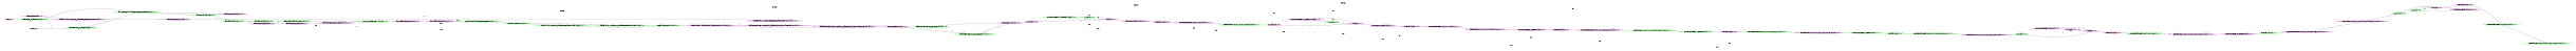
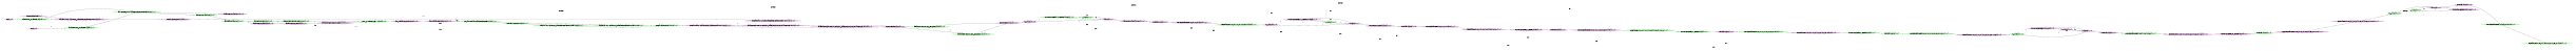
  digraph {
    rankdir=LR
    node [fillcolor=plum shape=ellipse style=filled]
    edge [arrowhead=tee style=bold]
    n1 [label="driver.flushState()@@@38@@@['1', '1', '0']"]
    n2 [label="processor.checkAndClearProcessResult(\"0:X0+Y0\",\"1:X1+Y1\")@@@39@@@['1', '1', '0']"]
    n3 [label="checkJoinedValues(getter,kv(0,\"X0+Y0\"),kv(1,\"X1+Y1\"),kv(2,null),kv(3,null))@@@40@@@['1', '1', '0']"]
    n4 [fillcolor=palegreen label="KTableValueGetter<Integer,String> getter = getterSupplier.get()@@@21@@@['1', '0', '0']"]
    n5 [label="checkJoinedValues(getter,kv(0,\"X0+YY0\"),kv(1,\"X1+YY1\"),kv(2,\"X2+YY2\"),kv(3,\"X3+YY3\"))@@@52@@@['1', '1', '0']"]
    n6 [fillcolor=palegreen label="checkJoinedValues(getter,kv(0,\"XX0+null\"),kv(1,null),kv(2,\"null+YY2\"),kv(3,\"XX3+YY3\"))@@@80@@@['1', '1', '0']"]
    n7 [label="checkJoinedValues(getter,kv(0,\"X0+YY0\"),kv(1,\"X1+YY1\"),kv(2,\"X2+YY2\"),kv(3,\"X3+YY3\"))@@@58@@@['1', '1', '0']"]
    n8 [label="getter.init(driver.context())@@@22@@@['1', '1', '0']"]
    n9 [label="checkJoinedValues(getter,kv(0,\"X0+null\"),kv(1,\"X1+null\"),kv(2,\"X2+YY2\"),kv(3,\"X3+YY3\"))@@@66@@@['1', '1', '0']"]
    n10 [fillcolor=palegreen label="final KTableValueGetter<Integer,String> getter = getterSupplier.get()@@@21@@@['0', '1', '0']"]
    n11 [label="checkJoinedValues(getter,kv(0,\"XX0+null\"),kv(1,\"XX1+null\"),kv(2,\"XX2+YY2\"),kv(3,\"XX3+YY3\"))@@@72@@@['1', '1', '0']"]
    n12 [fillcolor=palegreen label="checkJoinedValues(getter,kv(0,\"X0+Y0\"),kv(1,\"X1+Y1\"),kv(2,\"X2+null\"),kv(3,\"X3+null\"))@@@46@@@['1', '1', '0']"]
    n13 [fillcolor=palegreen label="checkJoinedValues(getter,kv(0,\"X0+null\"),kv(1,\"X1+null\"),kv(2,null),kv(3,null))@@@31@@@['1', '1', '0']"]
    n14 [fillcolor=palegreen label="driver.process(topic1,expectedKey,\"X\" + expectedKey)@@@54@@@['1', '1', '0']"]
    n15 [label="driver.process(topic1,expectedKey,\"X\" + expectedKey)@@@42@@@['1', '1', '0']"]
    n16 [fillcolor=palegreen label="int i = 0@@@59@@@['1', '1', '0']"]
    n17 [label="int i = 0@@@23@@@['1', '1', '0']"]
    n18 [label="driver.process(topic1,expectedKey,\"XX\" + expectedKey)@@@68@@@['1', '1', '0']"]
    n19 [fillcolor=palegreen label="int i = 1@@@73@@@['1', '1', '0']"]
    n20 [fillcolor=palegreen label="driver.process(topic2,expectedKey,\"YY\" + expectedKey)@@@48@@@['1', '1', '0']"]
    n21 [label="int i = 0@@@32@@@['1', '1', '0']"]
    n22 [label="driver.process(topic2,expectedKeys(i(,\"Y\" + expectedKeys(i()@@@35@@@['1', '1', '0']"]
    n23 [fillcolor=palegreen label="i++@@@34@@@['1', '1', '0']"]
    n24 [label="i < 2@@@33@@@['1', '1', '0']" shape=diamond]
    n25 [label="final KTable<Integer,String> table2@@@8@@@['0', '1', '0']"]
    n26 [label="final KTable<Integer,String> joined@@@9@@@['0', '1', '0']"]
    n27 [label="final MockProcessorSupplier<Integer,String> processor@@@10@@@['0', '1', '0']"]
    n28 [label="testJoin['1', '0', '0']" shape=diamond]
    n29 [fillcolor=palegreen label="StreamsBuilder builder = new StreamsBuilder()@@@3@@@['1', '0', '0']"]
    n30 [label="driver.setUp(builder,stateDir)@@@20@@@['1', '1', '0']"]
    n31 [fillcolor=palegreen label="Collection<Set<String>> copartitionGroups = StreamsBuilderTest.getCopartitionedGroups(builder)@@@16@@@['1', '0', '0']"]
    n32 [label="final Collection<Set<String>> copartitionGroups = StreamsBuilderTest.getCopartitionedGroups(builder)@@@3@@@['0', '0', '1']"]
    n33 [fillcolor=palegreen label="final StreamsBuilder builder = new StreamsBuilder()@@@3@@@['0', '1', '0']"]
    n34 [fillcolor=palegreen label="final int(( expectedKeys = new int((((edu.fdu.CPPDG.tinypdg.pe.ExpressionInfo@ca56f2@@@4@@@['1', '1', '0']"]
    n35 [label="driver.flushState()@@@50@@@['1', '1', '0']"]
    n36 [fillcolor=palegreen label="processor.checkAndClearProcessResult(\"0:X0+YY0\",\"1:X1+YY1\",\"2:X2+YY2\",\"3:X3+YY3\")@@@51@@@['1', '1', '0']"]
    n37 [fillcolor=palegreen label="KTable<Integer,String> table2@@@8@@@['1', '0', '0']"]
    n38 [fillcolor=palegreen label="KTable<Integer,String> joined@@@9@@@['1', '0', '0']"]
    n39 [fillcolor=palegreen label="MockProcessorSupplier<Integer,String> processor@@@10@@@['1', '0', '0']"]
    n40 [label="driver.process(topic2,null,\"AnotherVal\")@@@37@@@['1', '1', '0']"]
    n41 [fillcolor=palegreen label="processor = new MockProcessorSupplier<>()@@@11@@@['1', '1', '0']"]
    n42 [fillcolor=palegreen label="joined.toStream().process(processor)@@@15@@@['1', '1', '0']"]
    n43 [label="table1 = builder.table(topic1,consumed)@@@12@@@['1', '1', '0']"]
    n44 [label="driver.process(topic2,expectedKeys(i(,null)@@@62@@@['1', '1', '0']"]
    n45 [label="i++@@@61@@@['1', '1', '0']"]
    n46 [label="i < 2@@@60@@@['1', '1', '0']" shape=diamond]
    n47 [label="driver.flushState()@@@44@@@['1', '1', '0']"]
    n48 [label="processor.checkAndClearProcessResult(\"0:X0+Y0\",\"1:X1+Y1\",\"2:X2+null\",\"3:X3+null\")@@@45@@@['1', '1', '0']"]
    n49 [fillcolor=palegreen label="final Collection<Set<String>> copartitionGroups = StreamsBuilderTest.getCopartitionedGroups(builder)@@@16@@@['0', '1', '0']"]
    n50 [fillcolor=palegreen label="assertEquals(1,copartitionGroups.size())@@@17@@@['1', '1', '0']"]
    n51 [label="assertEquals(new HashSet<>(Arrays.asList(topic1,topic2)),copartitionGroups.iterator().next())@@@18@@@['1', '1', '0']"]
    n52 [label="processor.checkAndClearProcessResult(\"0:XX0+null\",\"1:XX1+null\",\"2:XX2+YY2\",\"3:XX3+YY3\")@@@71@@@['1', '1', '0']"]
    n53 [fillcolor=palegreen label="driver.flushState()@@@56@@@['1', '1', '0']"]
    n54 [fillcolor=palegreen label="i++@@@75@@@['1', '1', '0']"]
    n55 [label="i < 3@@@74@@@['1', '1', '0']" shape=diamond]
    n56 [label="driver.process(topic1,expectedKeys(i(,null)@@@76@@@['1', '1', '0']"]
    n57 [label="driver.flushState()@@@78@@@['1', '1', '0']"]
    n58 [label="shouldRequireCopartitionedStreams['0', '0', '1']" shape=diamond]
    n59 [label="assertEquals(1,copartitionGroups.size())@@@4@@@['0', '0', '1']"]
    n60 [label="driver.flushState()@@@64@@@['1', '1', '0']"]
    n61 [fillcolor=palegreen label="processor.checkAndClearProcessResult(\"0:X0+null\",\"1:X1+null\")@@@65@@@['1', '1', '0']"]
    n62 [fillcolor=palegreen label="driver.process(topic1,expectedKeys(i(,\"X\" + expectedKeys(i()@@@26@@@['1', '1', '0']"]
    n63 [label="i < 2@@@24@@@['1', '1', '0']" shape=diamond]
    n64 [fillcolor=palegreen label="i++@@@25@@@['1', '1', '0']"]
    n65 [label="driver.process(topic1,null,\"SomeVal\")@@@28@@@['1', '1', '0']"]
    n66 [label="final KTableValueGetterSupplier<Integer,String> getterSupplier = ((KTableImpl<Integer,String,String>)joined).valueGetterSupplier()@@@19@@@['0', '1', '0']"]
    n67 [label="table2 = builder.table(topic2,consumed)@@@13@@@['1', '1', '0']"]
    n68 [fillcolor=palegreen label="joined = table1.outerJoin(table2,MockValueJoiner.TOSTRING_JOINER)@@@14@@@['1', '1', '0']"]
    n69 [label="assertEquals(new HashSet<>(Arrays.asList(streamTopic,tableTopic)),copartitionGroups.iterator().next())@@@5@@@['0', '0', '1']"]
    n70 [fillcolor=palegreen label="driver.flushState()@@@70@@@['1', '1', '0']"]
    n71 [fillcolor=palegreen label="processor.checkAndClearProcessResult(\"1:null\",\"2:null+YY2\")@@@79@@@['1', '1', '0']"]
    n72 [fillcolor=palegreen label="processor.checkAndClearProcessResult(\"0:X0+YY0\",\"1:X1+YY1\",\"2:X2+YY2\",\"3:X3+YY3\")@@@57@@@['1', '1', '0']"]
    n73 [label="driver.flushState()@@@29@@@['1', '1', '0']"]
    n74 [label="processor.checkAndClearProcessResult(\"0:X0+null\",\"1:X1+null\")@@@30@@@['1', '1', '0']"]
    n75 [label="KTableValueGetterSupplier<Integer,String> getterSupplier = ((KTableImpl<Integer,String,String>)joined).valueGetterSupplier()@@@19@@@['1', '0', '0']"]
    n76 [label="final KTable<Integer,String> table1@@@7@@@['0', '1', '0']"]
    n77 [fillcolor=palegreen label="KTable<Integer,String> table1@@@7@@@['1', '0', '0']"]
    n78 [label="testJoin['0', '1', '0']" shape=diamond]
    n1 -> n2 [arrowhead=normal]
    n2 -> n3
    n3 -> n15
    n4 -> n3 [arrowhead=normal label=getter style=solid]
    n4 -> n5 [arrowhead=normal label=getter style=solid]
    n4 -> n6 [arrowhead=normal label=getter style=solid]
    n4 -> n7 [arrowhead=normal label=getter style=solid]
    n4 -> n8
    n4 -> n9 [label=getter style=solid]
    n4 -> n10 [label=0 style=dashed]
    n4 -> n11 [label=getter style=solid]
    n4 -> n12 [label=getter style=solid]
    n4 -> n13 [arrowhead=normal label=getter style=solid]
    n5 -> n14 [arrowhead=normal]
    n7 -> n16
    n8 -> n17 [arrowhead=normal]
    n9 -> n18
    n10 -> n3 [label=getter style=solid]
    n10 -> n5 [label=getter style=solid]
    n10 -> n6 [arrowhead=normal label=getter style=solid]
    n10 -> n7 [arrowhead=normal label=getter style=solid]
    n10 -> n8 [arrowhead=normal]
    n10 -> n9 [label=getter style=solid]
    n10 -> n11 [arrowhead=normal label=getter style=solid]
    n10 -> n12 [label=getter style=solid]
    n10 -> n13 [label=getter style=solid]
    n11 -> n19 [arrowhead=normal]
    n12 -> n20
    n13 -> n21 [arrowhead=normal]
    n14 -> n53
    n15 -> n47
    n16 -> n44 [arrowhead=normal label=i style=solid]
    n16 -> n45 [label=i style=solid]
    n16 -> n46 [arrowhead=normal]
    n16 -> n46 [label=i style=solid]
    n17 -> n62 [label=i style=solid]
    n17 -> n63
    n17 -> n63 [arrowhead=normal label=i style=solid]
    n18 -> n70 [arrowhead=normal]
-   n19 -> n54 [arrowhead=normal label=i style=solid]
+   n19 -> n54 [arrowhead=normal label=expectedKeys style=solid]
    n19 -> n55
    n19 -> n55 [arrowhead=normal label=i style=solid]
    n19 -> n56 [label=i style=solid]
    n20 -> n35
    n21 -> n22 [arrowhead=normal label=i style=solid]
    n21 -> n23 [label=i style=solid]
    n21 -> n24 [arrowhead=normal label=i style=solid]
    n21 -> n24
    n22 -> n23
    n23 -> n22 [arrowhead=normal label=i style=solid]
    n23 -> n24 [label=i style=solid]
    n23 -> n24 [arrowhead=normal]
    n24 -> n22 [label=true style=dotted]
    n24 -> n22 [arrowhead=normal]
    n24 -> n40
    n25 -> n26 [arrowhead=normal]
    n26 -> n27 [arrowhead=normal]
    n27 -> n41
    n28 -> n29 [arrowhead=normal]
    n29 -> n30 [label=builder style=solid]
    n29 -> n31 [arrowhead=normal label=builder style=solid]
    n29 -> n32 [arrowhead=normal label=0 style=dashed]
    n29 -> n33 [label=0 style=dashed]
    n29 -> n34
    n30 -> n4
    n30 -> n10 [arrowhead=normal]
    n31 -> n49 [label=0 style=dashed]
    n31 -> n50
    n32 -> n59 [arrowhead=normal]
    n33 -> n30 [arrowhead=normal label=builder style=solid]
    n33 -> n34 [arrowhead=normal]
    n33 -> n49 [label=builder style=solid]
    n34 -> n22 [arrowhead=normal label=expectedKeys style=solid]
    n34 -> n44 [label=expectedKeys style=solid]
    n34 -> n56 [arrowhead=normal label=expectedKeys style=solid]
    n34 -> n62 [arrowhead=normal label=expectedKeys style=solid]
    n34 -> n76 [arrowhead=normal]
    n34 -> n77
    n35 -> n36 [arrowhead=normal]
    n36 -> n5
    n37 -> n25 [label=0 style=dashed]
    n37 -> n38 [arrowhead=normal]
    n38 -> n26 [label=0 style=dashed]
    n38 -> n39
    n39 -> n27 [arrowhead=normal label=0 style=dashed]
    n39 -> n41 [arrowhead=normal]
    n40 -> n1
    n41 -> n42 [label=processor style=solid]
    n41 -> n43 [arrowhead=normal]
    n42 -> n31 [arrowhead=normal]
    n42 -> n49
    n43 -> n67
    n44 -> n45 [arrowhead=normal]
    n45 -> n44 [label=i style=solid]
    n45 -> n46 [arrowhead=normal]
    n45 -> n46 [arrowhead=normal label=i style=solid]
    n46 -> n44 [label=true style=dotted]
    n46 -> n44 [arrowhead=normal]
    n46 -> n45 [arrowhead=normal label=true style=dotted]
    n46 -> n60
    n47 -> n48
    n48 -> n12
    n49 -> n50 [arrowhead=normal]
    n50 -> n51 [arrowhead=normal]
    n51 -> n66
    n51 -> n69 [label=0 style=dashed]
    n51 -> n75
    n52 -> n11 [arrowhead=normal]
    n53 -> n72 [arrowhead=normal]
    n54 -> n55
    n54 -> n55 [arrowhead=normal label=i style=solid]
    n54 -> n56 [label=i style=solid]
    n55 -> n54 [label=true style=dotted]
    n55 -> n56
    n55 -> n56 [arrowhead=normal label=true style=dotted]
    n55 -> n57 [arrowhead=normal]
    n56 -> n54 [arrowhead=normal]
    n57 -> n71 [arrowhead=normal]
    n58 -> n32 [arrowhead=normal]
    n59 -> n69
    n60 -> n61
    n61 -> n9 [arrowhead=normal]
    n62 -> n64
    n63 -> n62 [arrowhead=normal]
    n63 -> n62 [label=true style=dotted]
    n63 -> n64 [label=true style=dotted]
    n63 -> n65
    n64 -> n62 [arrowhead=normal label=i style=solid]
    n64 -> n63
    n64 -> n63 [label=i style=solid]
    n65 -> n73
    n66 -> n30
    n67 -> n68 [arrowhead=normal label=table2 style=solid]
    n67 -> n68
    n68 -> n42 [arrowhead=normal]
    n70 -> n52
    n71 -> n6
    n72 -> n7
    n73 -> n74 [arrowhead=normal]
    n74 -> n13
    n75 -> n30 [arrowhead=normal]
    n75 -> n66 [arrowhead=normal label=0 style=dashed]
    n77 -> n37 [arrowhead=normal]
    n77 -> n76 [label=0 style=dashed]
    n78 -> n33 [arrowhead=normal]
  }
